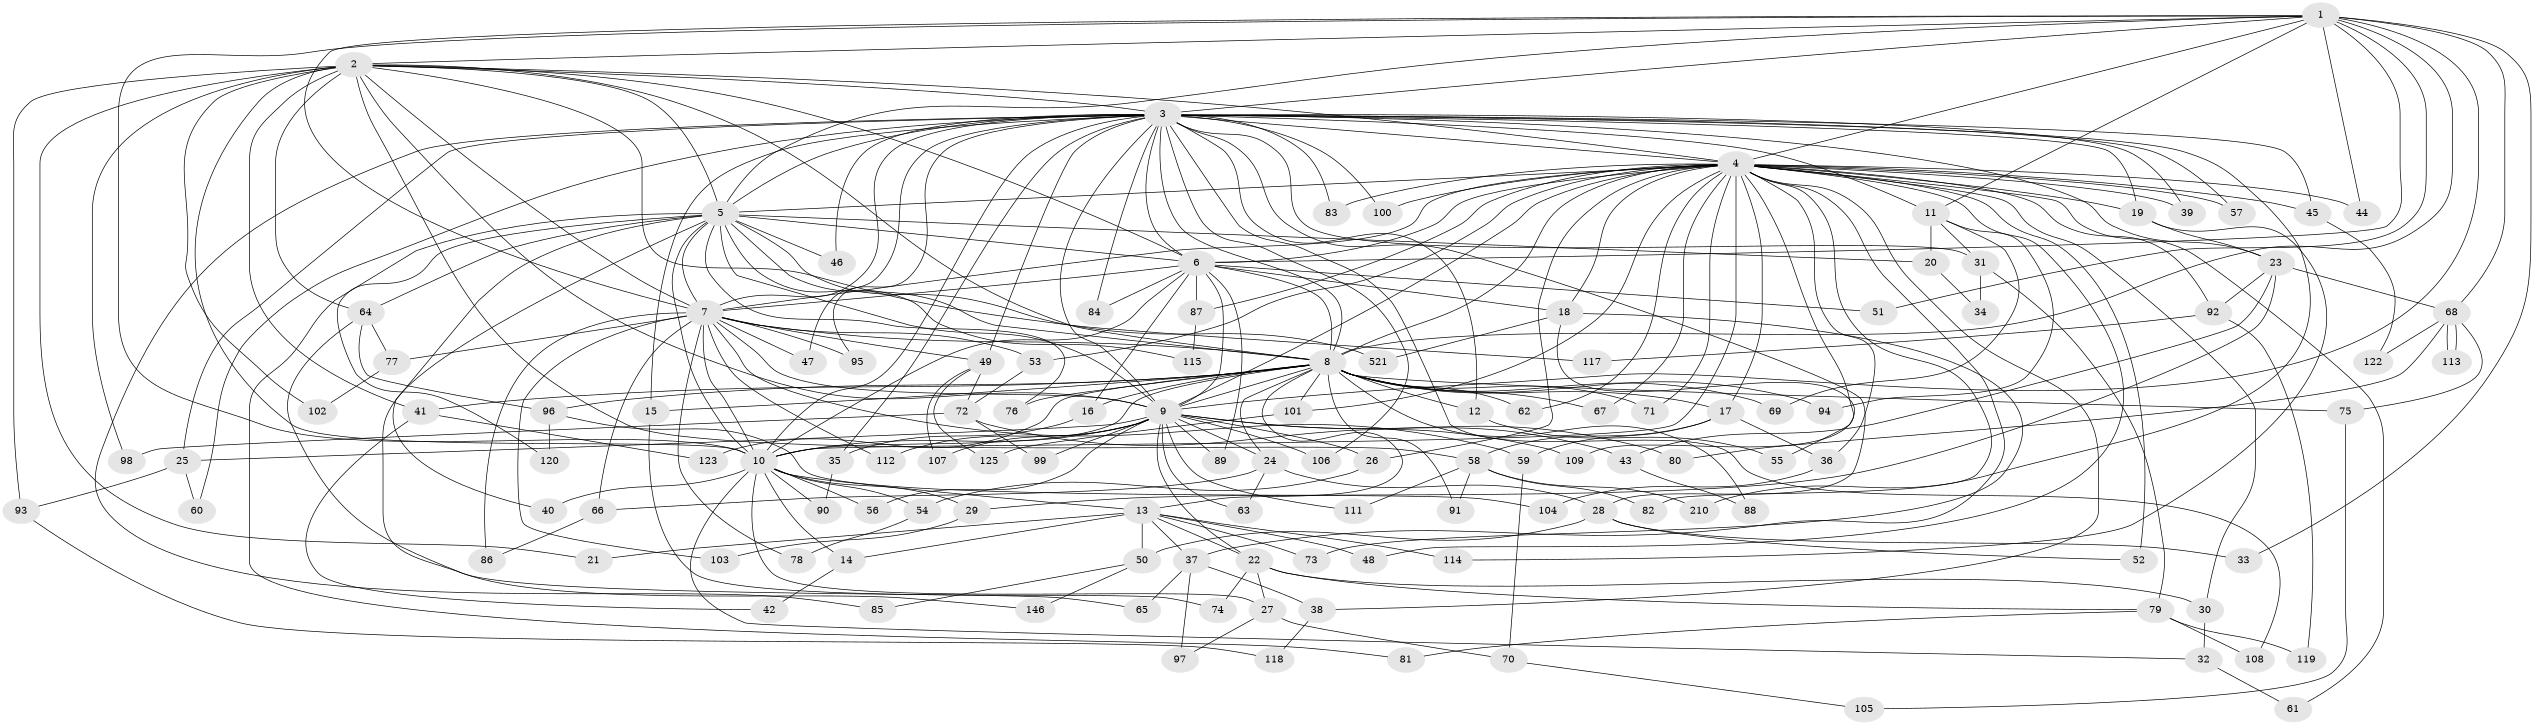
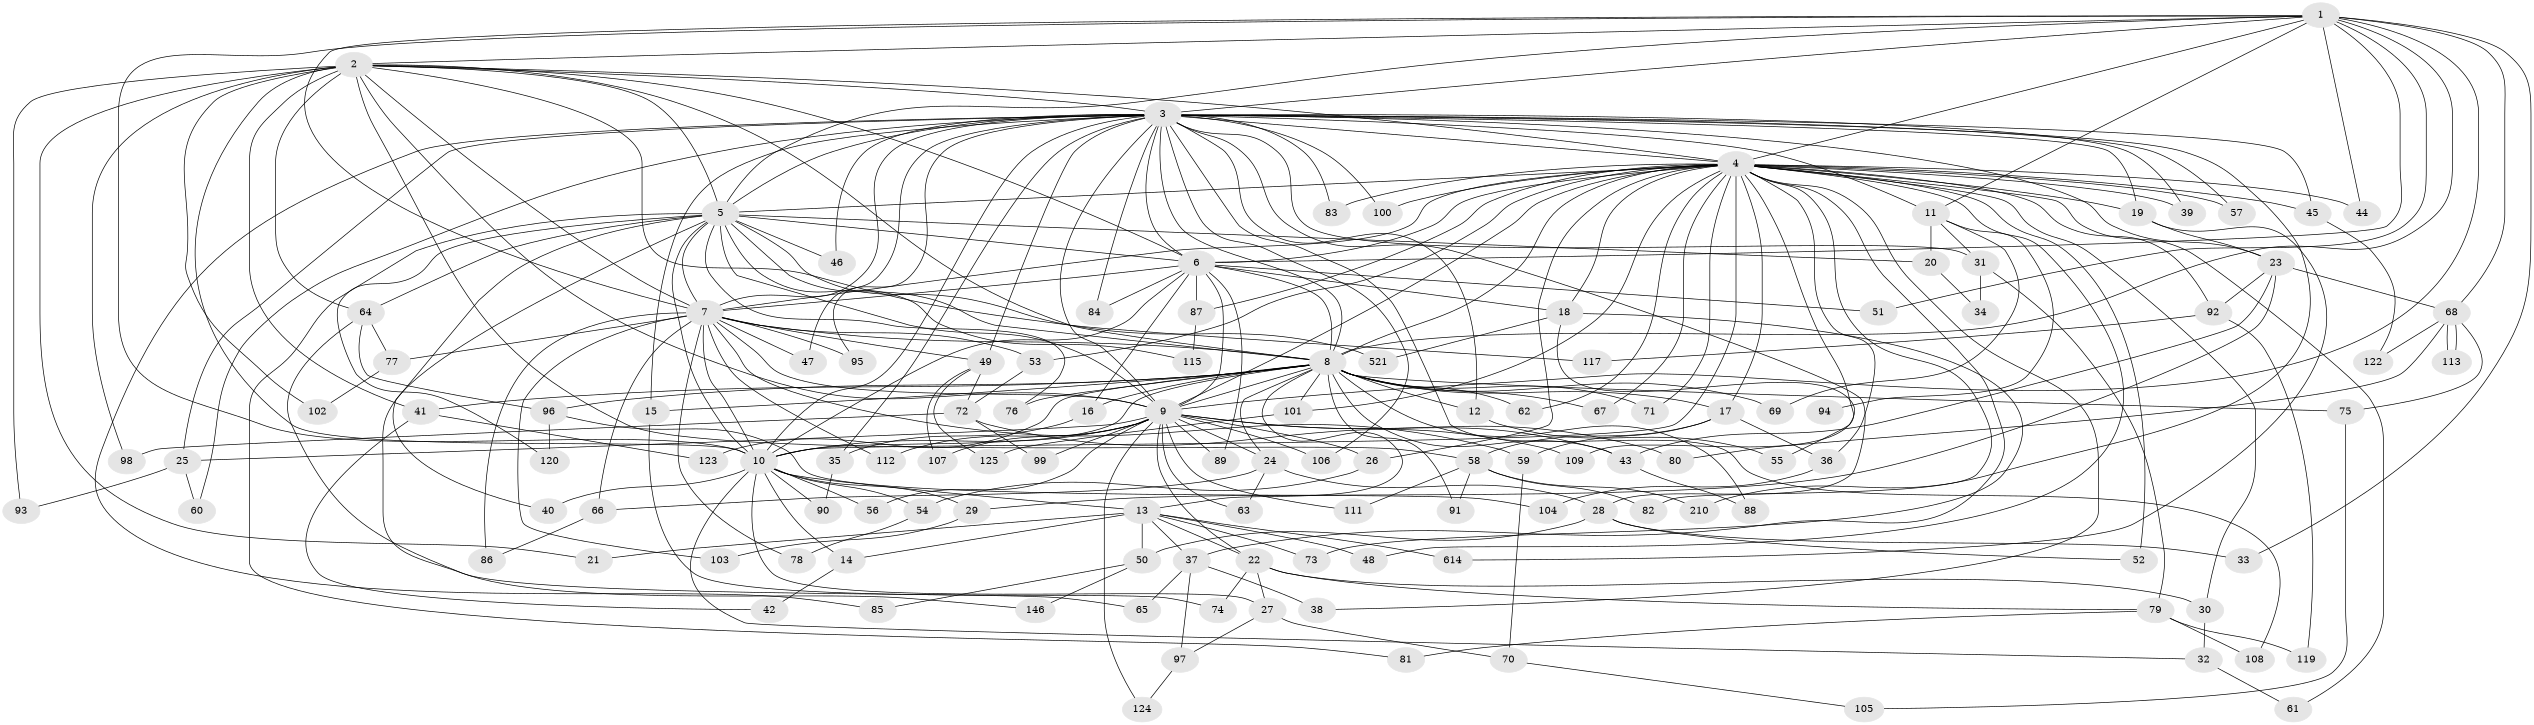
  graph {
    node [color=gray90 style=filled]
    1
    2
    3
    4
    5
    6
    7
    8
    9
    10
    11
    33
    44
    51
    68
    21
    41
    58
    64
    93
    98
    102
    117
    12
    15
    19
    23
    25
    28
    31
    35
    39
    45
    46
    47
    49
    57
    60
    83
    84
    85
    95
    100
    106
    108
    n46 [label=210]
    17
    18
    26
    30
    36
    37
    38
    48
    52
    53
    61
    62
    67
    71
    82
    87
    92
    101
    109
    20
    40
    76
    81
    115
    n71 [label=146]
    120
    n73 [label=521]
    16
    89
    59
    66
    77
    78
    86
    103
    112
    13
    24
    69
    75
    88
    91
    94
    96
    123
    22
    43
    56
    63
    80
    99
    107
    111
+   124
    14
    27
    29
    32
    54
    90
    122
    113
    42
    65
-   118
    55
    74
-   114
+   114 [label=614]
    50
    34
    79
    72
    125
    73
    104
    97
    119
    70
    105
    1 -- 2
    1 -- 3
    1 -- 4
    1 -- 5
    1 -- 6
    1 -- 7
    1 -- 8
    1 -- 9
    1 -- 10
    1 -- 11
    1 -- 33
    1 -- 44
    1 -- 51
    1 -- 68
    2 -- 3
    2 -- 4
    2 -- 5
    2 -- 6
    2 -- 7
    2 -- 8
    2 -- 9
    2 -- 10
    2 -- 21
    2 -- 41
    2 -- 58
    2 -- 64
    2 -- 93
    2 -- 98
    2 -- 102
    2 -- 117
    3 -- 4
    3 -- 5
    3 -- 6
    3 -- 7
    3 -- 8
    3 -- 9
    3 -- 10
    3 -- 11
    3 -- 12
    3 -- 15
    3 -- 19
    3 -- 23
    3 -- 25
    3 -- 28
    3 -- 31
    3 -- 35
    3 -- 39
    3 -- 45
    3 -- 46
    3 -- 47
    3 -- 49
    3 -- 57
    3 -- 60
    3 -- 83
    3 -- 84
    3 -- 85
    3 -- 95
    3 -- 100
    3 -- 106
    3 -- 108
    3 -- n46
    4 -- 5
    4 -- 6
    4 -- 7
    4 -- 8
    4 -- 9
    4 -- 10
    4 -- 44
    4 -- 19
    4 -- 39
    4 -- 45
    4 -- 57
    4 -- 83
    4 -- 100
    4 -- 17
    4 -- 18
    4 -- 26
    4 -- 30
    4 -- 36
    4 -- 37
    4 -- 38
    4 -- 48
    4 -- 52
    4 -- 53
    4 -- 61
    4 -- 62
    4 -- 67
    4 -- 71
    4 -- 82
    4 -- 87
    4 -- 92
    4 -- 101
    4 -- 109
    5 -- 6
    5 -- 7
    5 -- 8
    5 -- 9
    5 -- 10
    5 -- 64
    5 -- 46
    5 -- 20
    5 -- 40
    5 -- 76
    5 -- 81
    5 -- 115
    5 -- n71
    5 -- 120
    5 -- n73
    6 -- 7
    6 -- 8
    6 -- 9
    6 -- 10
    6 -- 51
    6 -- 84
    6 -- 18
    6 -- 87
    6 -- 16
    6 -- 89
    7 -- 8
    7 -- 9
    7 -- 10
    7 -- 47
    7 -- 49
    7 -- 95
    7 -- 53
    7 -- 59
    7 -- 66
    7 -- 77
    7 -- 78
    7 -- 86
    7 -- 103
    7 -- 112
    8 -- 9
    8 -- 10
    8 -- 41
    8 -- 12
    8 -- 15
    8 -- 17
    8 -- 62
    8 -- 67
    8 -- 71
    8 -- 101
    8 -- 76
    8 -- 16
    8 -- 13
    8 -- 24
    8 -- 69
    8 -- 75
    8 -- 88
    8 -- 91
-   8 -- 94
+   8 -- 43
    8 -- 96
    8 -- 123
    9 -- 10
    9 -- 25
    9 -- 106
    9 -- 26
    9 -- 89
    9 -- 112
    9 -- 24
    9 -- 22
    9 -- 43
    9 -- 56
    9 -- 63
    9 -- 80
    9 -- 99
    9 -- 107
    9 -- 111
+   9 -- 124
    10 -- 40
    10 -- 13
    10 -- 56
    10 -- 14
    10 -- 27
    10 -- 29
    10 -- 32
    10 -- 54
    10 -- 90
    11 -- 31
    11 -- 20
    11 -- 69
    11 -- 94
    68 -- 75
    68 -- 80
    68 -- 122
    68 -- 113
    68 -- 113
    41 -- 123
    41 -- 42
    58 -- n46
    58 -- 82
    58 -- 91
    58 -- 111
    64 -- 77
    64 -- 96
    64 -- 65
-   93 -- 118
    12 -- 55
    15 -- 74
    19 -- 23
    19 -- 114
    23 -- 68
    23 -- 92
    23 -- 43
    23 -- 29
    25 -- 93
    25 -- 60
    28 -- 33
    28 -- 52
    28 -- 50
    31 -- 34
    31 -- 79
    35 -- 90
    45 -- 122
    49 -- 107
    49 -- 72
    49 -- 125
    17 -- 58
    17 -- 36
    17 -- 59
    18 -- n73
    18 -- 55
    18 -- 73
    26 -- 54
    30 -- 32
    36 -- 104
    37 -- 38
    37 -- 65
    37 -- 97
-   38 -- 118
    53 -- 72
    87 -- 115
    92 -- 117
    92 -- 119
    101 -- 125
    20 -- 34
    16 -- 35
    59 -- 70
    66 -- 86
    77 -- 102
    13 -- 21
    13 -- 37
    13 -- 48
    13 -- 22
    13 -- 14
    13 -- 114
    13 -- 50
    13 -- 73
    24 -- 28
    24 -- 66
    24 -- 63
    75 -- 105
    96 -- 120
    96 -- 104
    22 -- 30
    22 -- 27
    22 -- 74
    22 -- 79
    43 -- 88
    14 -- 42
    27 -- 97
    27 -- 70
    29 -- 103
    32 -- 61
    54 -- 78
    50 -- 85
    50 -- n71
    79 -- 108
    79 -- 81
    79 -- 119
    72 -- 98
    72 -- 109
    72 -- 99
+   97 -- 124
    70 -- 105
  }
